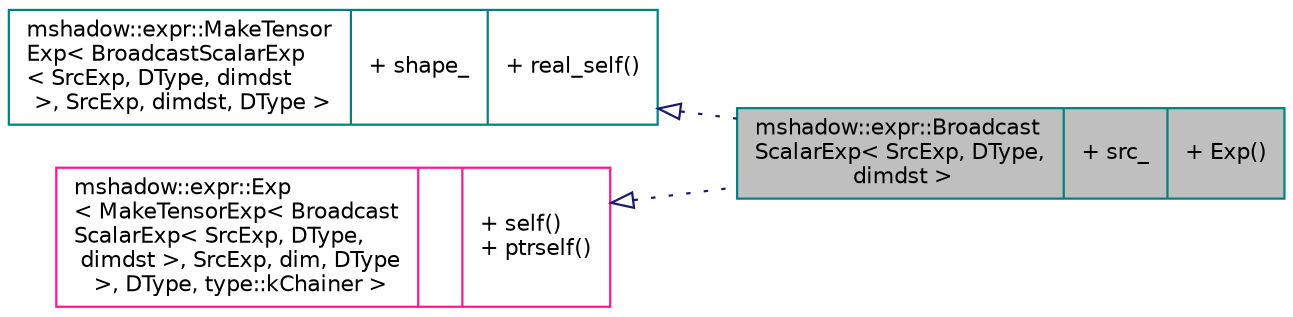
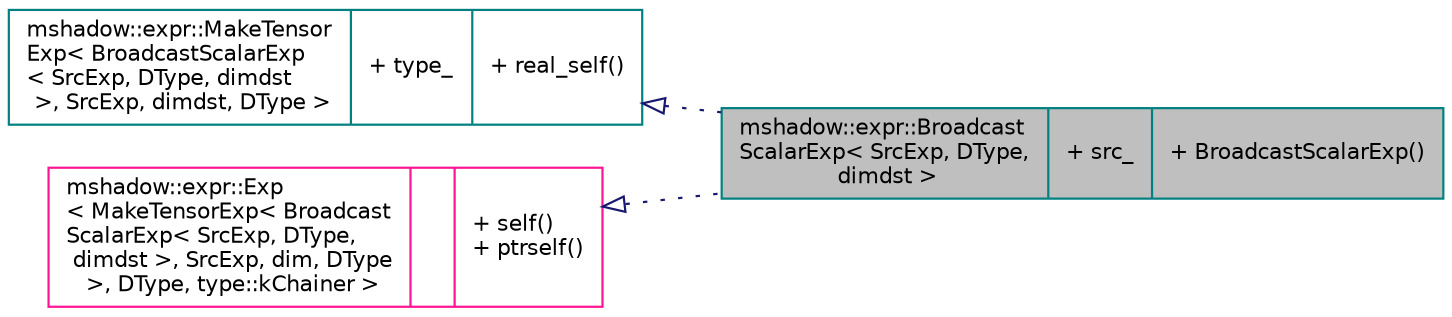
  digraph {
    rankdir=LR
    node [color=teal fillcolor=white fontname=Helvetica fontsize=10 shape=record style=filled]
    edge [arrowtail=onormal color=midnightblue dir=back fontname=Helvetica fontsize=10 labelfontname=Helvetica labelfontsize=10 style=dotted]
-   n1 [fillcolor=grey75 fontcolor=black height=0.2 label="{mshadow::expr::Broadcast\lScalarExp\< SrcExp, DType,\l dimdst \>\n|+ src_\l|+ Exp()\l}" width=0.4]
-   n2 [height=0.2 label="{mshadow::expr::MakeTensor\lExp\< BroadcastScalarExp\l\< SrcExp, DType, dimdst\l \>, SrcExp, dimdst, DType \>\n|+ shape_\l|+ real_self()\l}" width=0.4]
+   n1 [fillcolor=grey75 fontcolor=black height=0.2 label="{mshadow::expr::Broadcast\lScalarExp\< SrcExp, DType,\l dimdst \>\n|+ src_\l|+ BroadcastScalarExp()\l}" width=0.4]
+   n2 [height=0.2 label="{mshadow::expr::MakeTensor\lExp\< BroadcastScalarExp\l\< SrcExp, DType, dimdst\l \>, SrcExp, dimdst, DType \>\n|+ type_\l|+ real_self()\l}" width=0.4]
    n3 [color=deeppink height=0.2 label="{mshadow::expr::Exp\l\< MakeTensorExp\< Broadcast\lScalarExp\< SrcExp, DType,\l dimdst \>, SrcExp, dim, DType\l \>, DType, type::kChainer \>\n||+ self()\l+ ptrself()\l}" width=0.4]
    n2 -> n1
    n3 -> n1
  }
